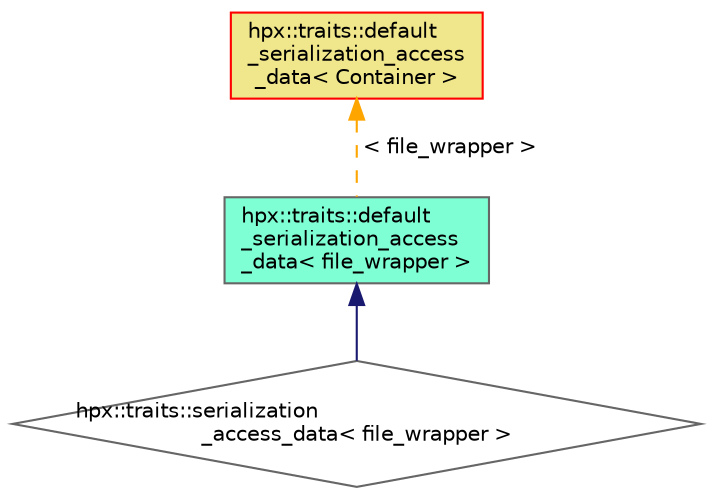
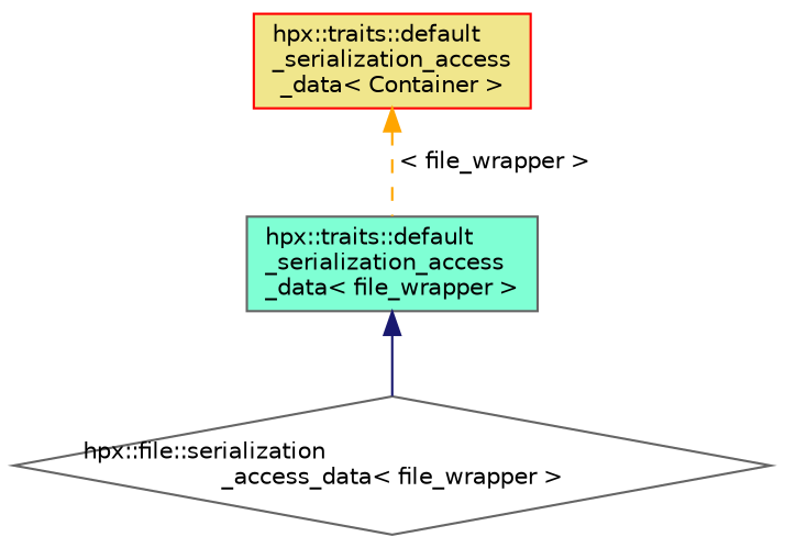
  digraph {
    node [color=gray40 fontname=Helvetica fontsize=10 shape=box style=filled]
    edge [dir=back fontname=Helvetica fontsize=10 labelfontname=Helvetica labelfontsize=10]
-   n1 [fillcolor=white fontcolor=black height=0.2 label="hpx::traits::serialization\l_access_data\< file_wrapper \>" shape=diamond width=0.4]
+   n1 [fillcolor=white fontcolor=black height=0.2 label="hpx::file::serialization\l_access_data\< file_wrapper \>" shape=diamond width=0.4]
    n2 [fillcolor=aquamarine height=0.2 label="hpx::traits::default\l_serialization_access\l_data\< file_wrapper \>" width=0.4]
    n3 [color=red fillcolor=khaki height=0.2 label="hpx::traits::default\l_serialization_access\l_data\< Container \>" width=0.4]
    n2 -> n1 [color=midnightblue style=solid]
    n3 -> n2 [color=orange label=" \< file_wrapper \>" style=dashed]
  }
